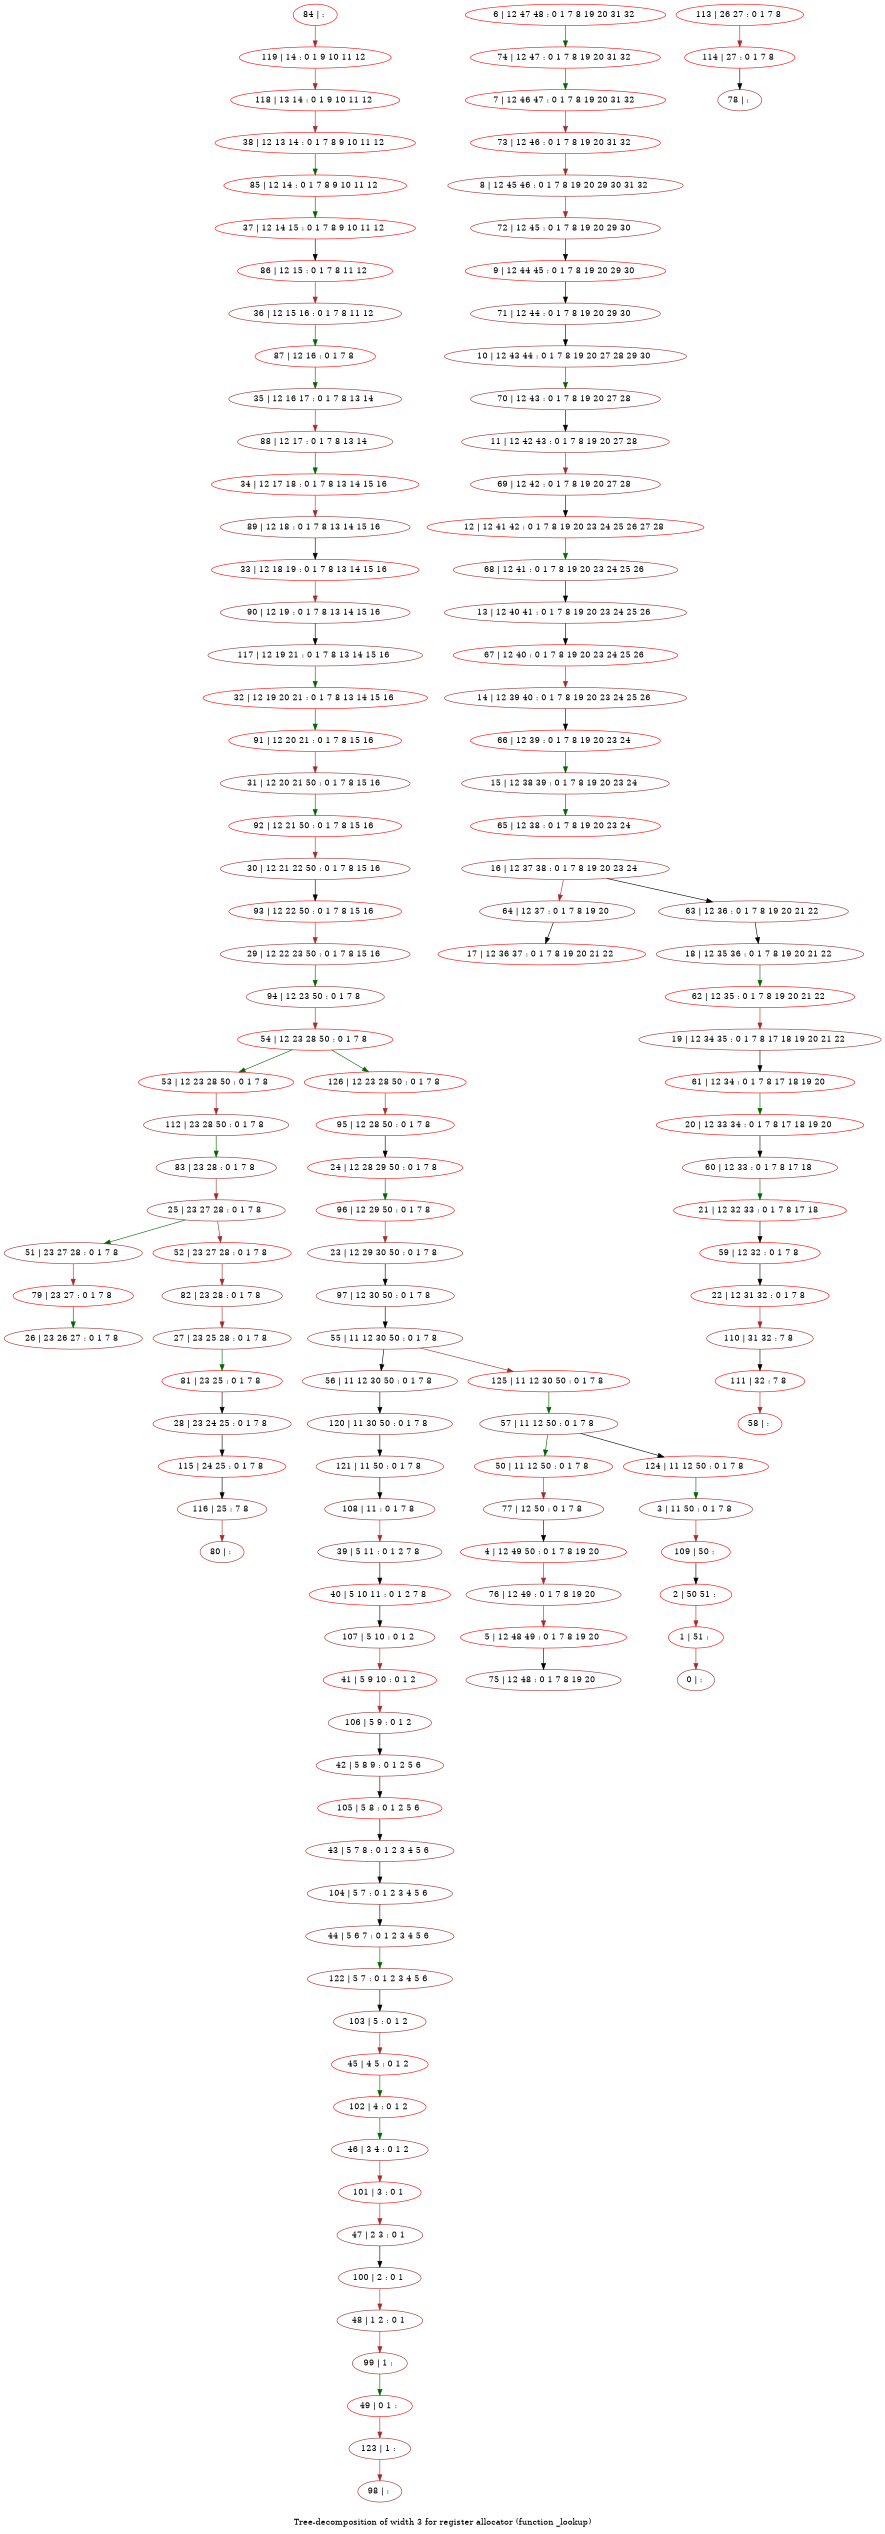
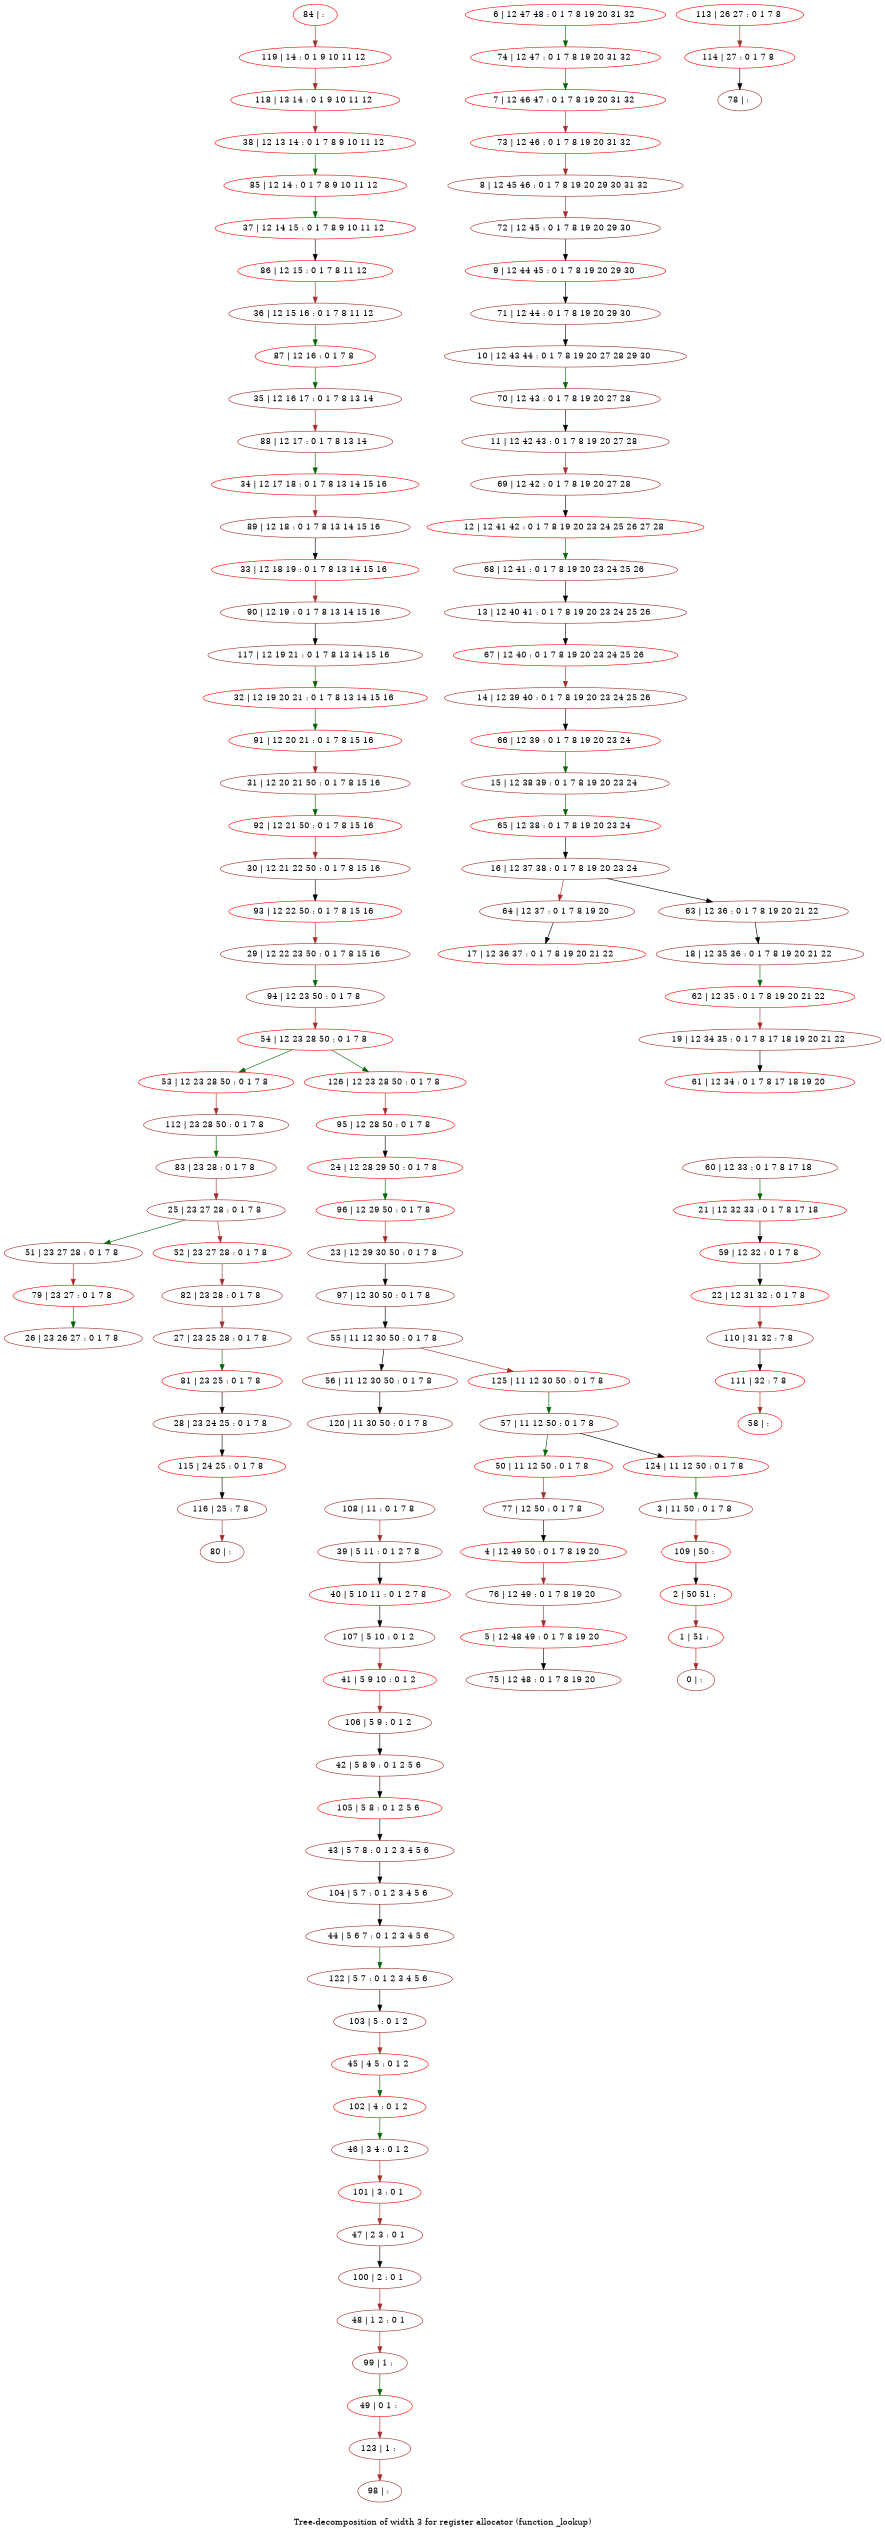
  digraph {
    label="Tree-decomposition of width 3 for register allocator (function _lookup)"
    node [color=brown]
    edge [color=brown]
    n1 [label="0 | : "]
    n2 [color=red label="1 | 51 : "]
    n3 [color=red label="2 | 50 51 : "]
    n4 [label="3 | 11 50 : 0 1 7 8 "]
    n5 [color=red label="109 | 50 : "]
    n6 [color=red label="4 | 12 49 50 : 0 1 7 8 19 20 "]
    n7 [label="76 | 12 49 : 0 1 7 8 19 20 "]
    n8 [color=red label="5 | 12 48 49 : 0 1 7 8 19 20 "]
    n9 [label="75 | 12 48 : 0 1 7 8 19 20 "]
    n10 [color=red label="6 | 12 47 48 : 0 1 7 8 19 20 31 32 "]
    n11 [color=red label="74 | 12 47 : 0 1 7 8 19 20 31 32 "]
    n12 [color=red label="7 | 12 46 47 : 0 1 7 8 19 20 31 32 "]
    n13 [color=red label="73 | 12 46 : 0 1 7 8 19 20 31 32 "]
    n14 [label="8 | 12 45 46 : 0 1 7 8 19 20 29 30 31 32 "]
    n15 [label="72 | 12 45 : 0 1 7 8 19 20 29 30 "]
    n16 [color=red label="9 | 12 44 45 : 0 1 7 8 19 20 29 30 "]
    n17 [label="71 | 12 44 : 0 1 7 8 19 20 29 30 "]
    n18 [label="10 | 12 43 44 : 0 1 7 8 19 20 27 28 29 30 "]
    n19 [label="70 | 12 43 : 0 1 7 8 19 20 27 28 "]
    n20 [label="11 | 12 42 43 : 0 1 7 8 19 20 27 28 "]
    n21 [label="69 | 12 42 : 0 1 7 8 19 20 27 28 "]
    n22 [color=red label="12 | 12 41 42 : 0 1 7 8 19 20 23 24 25 26 27 28 "]
    n23 [label="68 | 12 41 : 0 1 7 8 19 20 23 24 25 26 "]
    n24 [label="13 | 12 40 41 : 0 1 7 8 19 20 23 24 25 26 "]
    n25 [color=red label="67 | 12 40 : 0 1 7 8 19 20 23 24 25 26 "]
    n26 [label="14 | 12 39 40 : 0 1 7 8 19 20 23 24 25 26 "]
    n27 [color=red label="66 | 12 39 : 0 1 7 8 19 20 23 24 "]
    n28 [label="15 | 12 38 39 : 0 1 7 8 19 20 23 24 "]
    n29 [color=red label="65 | 12 38 : 0 1 7 8 19 20 23 24 "]
    n30 [label="16 | 12 37 38 : 0 1 7 8 19 20 23 24 "]
    n31 [label="64 | 12 37 : 0 1 7 8 19 20 "]
    n32 [label="63 | 12 36 : 0 1 7 8 19 20 21 22 "]
    n33 [color=red label="17 | 12 36 37 : 0 1 7 8 19 20 21 22 "]
    n34 [label="18 | 12 35 36 : 0 1 7 8 19 20 21 22 "]
    n35 [color=red label="62 | 12 35 : 0 1 7 8 19 20 21 22 "]
    n36 [label="19 | 12 34 35 : 0 1 7 8 17 18 19 20 21 22 "]
    n37 [color=red label="61 | 12 34 : 0 1 7 8 17 18 19 20 "]
-   n38 [color=red label="20 | 12 33 34 : 0 1 7 8 17 18 19 20 "]
    n39 [label="60 | 12 33 : 0 1 7 8 17 18 "]
    n40 [color=red label="21 | 12 32 33 : 0 1 7 8 17 18 "]
    n41 [color=red label="59 | 12 32 : 0 1 7 8 "]
    n42 [color=red label="22 | 12 31 32 : 0 1 7 8 "]
    n43 [label="110 | 31 32 : 7 8 "]
    n44 [color=red label="111 | 32 : 7 8 "]
    n45 [label="23 | 12 29 30 50 : 0 1 7 8 "]
    n46 [label="97 | 12 30 50 : 0 1 7 8 "]
    n47 [label="55 | 11 12 30 50 : 0 1 7 8 "]
    n48 [color=red label="24 | 12 28 29 50 : 0 1 7 8 "]
    n49 [color=red label="96 | 12 29 50 : 0 1 7 8 "]
    n50 [label="25 | 23 27 28 : 0 1 7 8 "]
    n51 [label="51 | 23 27 28 : 0 1 7 8 "]
    n52 [color=red label="52 | 23 27 28 : 0 1 7 8 "]
    n53 [color=red label="79 | 23 27 : 0 1 7 8 "]
    n54 [label="82 | 23 28 : 0 1 7 8 "]
    n55 [label="26 | 23 26 27 : 0 1 7 8 "]
    n56 [color=red label="113 | 26 27 : 0 1 7 8 "]
    n57 [color=red label="114 | 27 : 0 1 7 8 "]
    n58 [label="27 | 23 25 28 : 0 1 7 8 "]
    n59 [color=red label="81 | 23 25 : 0 1 7 8 "]
    n60 [label="28 | 23 24 25 : 0 1 7 8 "]
    n61 [color=red label="115 | 24 25 : 0 1 7 8 "]
    n62 [label="116 | 25 : 7 8 "]
    n63 [label="29 | 12 22 23 50 : 0 1 7 8 15 16 "]
    n64 [label="94 | 12 23 50 : 0 1 7 8 "]
    n65 [color=red label="54 | 12 23 28 50 : 0 1 7 8 "]
    n66 [label="30 | 12 21 22 50 : 0 1 7 8 15 16 "]
    n67 [color=red label="93 | 12 22 50 : 0 1 7 8 15 16 "]
    n68 [label="31 | 12 20 21 50 : 0 1 7 8 15 16 "]
    n69 [color=red label="92 | 12 21 50 : 0 1 7 8 15 16 "]
    n70 [color=red label="32 | 12 19 20 21 : 0 1 7 8 13 14 15 16 "]
    n71 [color=red label="91 | 12 20 21 : 0 1 7 8 15 16 "]
    n72 [color=red label="33 | 12 18 19 : 0 1 7 8 13 14 15 16 "]
    n73 [label="90 | 12 19 : 0 1 7 8 13 14 15 16 "]
    n74 [label="117 | 12 19 21 : 0 1 7 8 13 14 15 16 "]
    n75 [color=red label="34 | 12 17 18 : 0 1 7 8 13 14 15 16 "]
    n76 [label="89 | 12 18 : 0 1 7 8 13 14 15 16 "]
    n77 [label="35 | 12 16 17 : 0 1 7 8 13 14 "]
    n78 [label="88 | 12 17 : 0 1 7 8 13 14 "]
    n79 [label="36 | 12 15 16 : 0 1 7 8 11 12 "]
    n80 [color=red label="87 | 12 16 : 0 1 7 8 "]
    n81 [color=red label="37 | 12 14 15 : 0 1 7 8 9 10 11 12 "]
    n82 [color=red label="86 | 12 15 : 0 1 7 8 11 12 "]
    n83 [color=red label="38 | 12 13 14 : 0 1 7 8 9 10 11 12 "]
    n84 [color=red label="85 | 12 14 : 0 1 7 8 9 10 11 12 "]
    n85 [label="39 | 5 11 : 0 1 2 7 8 "]
    n86 [color=red label="40 | 5 10 11 : 0 1 2 7 8 "]
    n87 [label="107 | 5 10 : 0 1 2 "]
    n88 [color=red label="41 | 5 9 10 : 0 1 2 "]
    n89 [label="106 | 5 9 : 0 1 2 "]
    n90 [label="42 | 5 8 9 : 0 1 2 5 6 "]
    n91 [color=red label="105 | 5 8 : 0 1 2 5 6 "]
    n92 [label="43 | 5 7 8 : 0 1 2 3 4 5 6 "]
    n93 [label="104 | 5 7 : 0 1 2 3 4 5 6 "]
    n94 [label="44 | 5 6 7 : 0 1 2 3 4 5 6 "]
    n95 [label="122 | 5 7 : 0 1 2 3 4 5 6 "]
    n96 [label="103 | 5 : 0 1 2 "]
    n97 [color=red label="45 | 4 5 : 0 1 2 "]
    n98 [color=red label="102 | 4 : 0 1 2 "]
    n99 [label="46 | 3 4 : 0 1 2 "]
    n100 [color=red label="101 | 3 : 0 1 "]
    n101 [label="47 | 2 3 : 0 1 "]
    n102 [label="100 | 2 : 0 1 "]
    n103 [label="48 | 1 2 : 0 1 "]
    n104 [label="99 | 1 : "]
    n105 [color=red label="49 | 0 1 : "]
    n106 [label="123 | 1 : "]
    n107 [label="98 | : "]
    n108 [color=red label="50 | 11 12 50 : 0 1 7 8 "]
    n109 [label="77 | 12 50 : 0 1 7 8 "]
    n110 [color=red label="53 | 12 23 28 50 : 0 1 7 8 "]
    n111 [label="112 | 23 28 50 : 0 1 7 8 "]
    n112 [label="83 | 23 28 : 0 1 7 8 "]
    n113 [color=red label="126 | 12 23 28 50 : 0 1 7 8 "]
    n114 [color=red label="95 | 12 28 50 : 0 1 7 8 "]
    n115 [label="56 | 11 12 30 50 : 0 1 7 8 "]
    n116 [color=red label="125 | 11 12 30 50 : 0 1 7 8 "]
    n117 [label="120 | 11 30 50 : 0 1 7 8 "]
    n118 [label="57 | 11 12 50 : 0 1 7 8 "]
-   n119 [label="121 | 11 50 : 0 1 7 8 "]
    n120 [color=red label="124 | 11 12 50 : 0 1 7 8 "]
    n121 [color=red label="58 | : "]
    n122 [label="78 | : "]
    n123 [label="80 | : "]
    n124 [color=red label="84 | : "]
    n125 [color=red label="119 | 14 : 0 1 9 10 11 12 "]
    n126 [color=red label="118 | 13 14 : 0 1 9 10 11 12 "]
    n127 [label="108 | 11 : 0 1 7 8 "]
    n2 -> n1
    n3 -> n2
    n4 -> n5
    n5 -> n3 [color=black]
    n6 -> n7
    n7 -> n8
    n8 -> n9 [color=black]
    n10 -> n11 [color=darkgreen]
    n11 -> n12 [color=darkgreen]
    n12 -> n13
    n13 -> n14
    n14 -> n15
    n15 -> n16 [color=black]
    n16 -> n17 [color=black]
    n17 -> n18 [color=black]
    n18 -> n19 [color=darkgreen]
    n19 -> n20 [color=black]
    n20 -> n21
    n21 -> n22 [color=black]
    n22 -> n23 [color=darkgreen]
    n23 -> n24 [color=black]
    n24 -> n25 [color=black]
    n25 -> n26
    n26 -> n27 [color=black]
    n27 -> n28 [color=darkgreen]
    n28 -> n29 [color=darkgreen]
+   n29 -> n30 [color=black]
    n30 -> n31
    n30 -> n32 [color=black]
    n31 -> n33 [color=black]
    n32 -> n34 [color=black]
    n34 -> n35 [color=darkgreen]
    n35 -> n36
    n36 -> n37 [color=black]
-   n37 -> n38 [color=darkgreen]
-   n38 -> n39 [color=black]
    n39 -> n40 [color=darkgreen]
    n40 -> n41 [color=black]
    n41 -> n42 [color=black]
    n42 -> n43
    n43 -> n44 [color=black]
    n44 -> n121
    n45 -> n46 [color=black]
    n46 -> n47 [color=black]
    n47 -> n115 [color=black]
    n47 -> n116
    n48 -> n49 [color=darkgreen]
    n49 -> n45
    n50 -> n51 [color=darkgreen]
    n50 -> n52
    n51 -> n53
    n52 -> n54
    n53 -> n55 [color=darkgreen]
    n54 -> n58
    n56 -> n57
    n57 -> n122 [color=black]
    n58 -> n59 [color=darkgreen]
    n59 -> n60 [color=black]
    n60 -> n61 [color=black]
    n61 -> n62 [color=black]
    n62 -> n123
    n63 -> n64 [color=darkgreen]
    n64 -> n65
    n65 -> n110 [color=darkgreen]
    n65 -> n113 [color=darkgreen]
    n66 -> n67 [color=black]
    n67 -> n63
    n68 -> n69 [color=darkgreen]
    n69 -> n66
    n70 -> n71 [color=darkgreen]
    n71 -> n68
    n72 -> n73
    n73 -> n74 [color=black]
    n74 -> n70 [color=darkgreen]
    n75 -> n76
    n76 -> n72 [color=black]
    n77 -> n78
    n78 -> n75 [color=darkgreen]
    n79 -> n80 [color=darkgreen]
    n80 -> n77 [color=darkgreen]
    n81 -> n82 [color=black]
    n82 -> n79
    n83 -> n84 [color=darkgreen]
    n84 -> n81 [color=darkgreen]
    n85 -> n86 [color=black]
    n86 -> n87 [color=black]
    n87 -> n88
    n88 -> n89
    n89 -> n90 [color=black]
    n90 -> n91 [color=black]
    n91 -> n92 [color=black]
    n92 -> n93 [color=black]
    n93 -> n94 [color=black]
    n94 -> n95 [color=darkgreen]
    n95 -> n96 [color=black]
    n96 -> n97
    n97 -> n98 [color=darkgreen]
    n98 -> n99 [color=darkgreen]
    n99 -> n100
    n100 -> n101
    n101 -> n102 [color=black]
    n102 -> n103
    n103 -> n104
    n104 -> n105 [color=darkgreen]
    n105 -> n106
    n106 -> n107
    n108 -> n109
    n109 -> n6 [color=black]
    n110 -> n111
    n111 -> n112 [color=darkgreen]
    n112 -> n50
    n113 -> n114
    n114 -> n48 [color=black]
    n115 -> n117 [color=black]
    n116 -> n118 [color=darkgreen]
-   n117 -> n119 [color=black]
    n118 -> n108 [color=darkgreen]
    n118 -> n120 [color=black]
-   n119 -> n127 [color=black]
    n120 -> n4 [color=darkgreen]
    n124 -> n125
    n125 -> n126
    n126 -> n83
    n127 -> n85
  }
